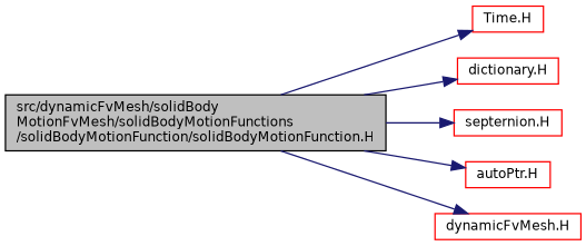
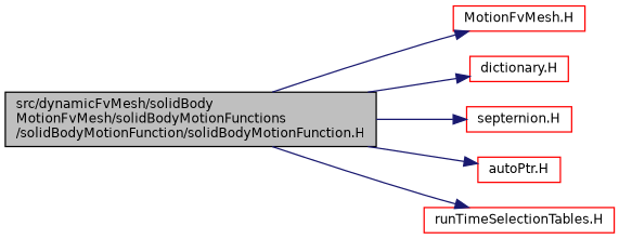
  digraph {
    rankdir=LR
    node [color=red fontname=Helvetica fontsize=10 shape=record]
    edge [color=midnightblue fontname=Helvetica fontsize=10 labelfontname=Helvetica labelfontsize=10 style=solid]
    n1 [color=black fillcolor=grey75 fontcolor=black height=0.2 label="src/dynamicFvMesh/solidBody\lMotionFvMesh/solidBodyMotionFunctions\l/solidBodyMotionFunction/solidBodyMotionFunction.H" style=filled width=0.4]
-   n2 [height=0.2 label="Time.H" width=0.4]
+   n2 [height=0.2 label="MotionFvMesh.H" width=0.4]
    n3 [height=0.2 label="dictionary.H" width=0.4]
    n4 [height=0.2 label="septernion.H" width=0.4]
    n5 [height=0.2 label="autoPtr.H" width=0.4]
-   n6 [height=0.2 label="dynamicFvMesh.H" width=0.4]
+   n6 [height=0.2 label="runTimeSelectionTables.H" width=0.4]
    n1 -> n2
    n1 -> n3
    n1 -> n4
    n1 -> n5
    n1 -> n6
  }
